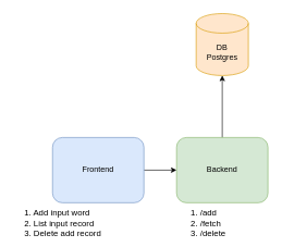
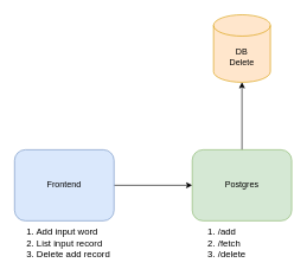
  <mxCell id="0" />
  <mxCell id="1" parent="0" />
  <mxCell id="2" style="edgeStyle=orthogonalEdgeStyle;rounded=0;orthogonalLoop=1;jettySize=auto;html=1;entryX=0;entryY=0.5;entryDx=0;entryDy=0;" edge="1" parent="1" source="3" target="5"><mxGeometry relative="1" as="geometry"><mxPoint x="200" y="260" as="targetPoint" /></mxGeometry></mxCell>
- <mxCell id="3" value="Frontend" style="rounded=1;whiteSpace=wrap;html=1;fillColor=#dae8fc;strokeColor=#6c8ebf;" vertex="1" parent="1"><mxGeometry x="80" y="210" width="140" height="100" as="geometry" /></mxCell>
+ <mxCell id="3" value="Frontend" style="rounded=1;whiteSpace=wrap;html=1;fillColor=#dae8fc;strokeColor=#6c8ebf;" vertex="1" parent="1"><mxGeometry x="20" y="210" width="140" height="100" as="geometry" /></mxCell>
  <mxCell id="4" style="edgeStyle=orthogonalEdgeStyle;rounded=0;orthogonalLoop=1;jettySize=auto;html=1;exitX=0.5;exitY=0;exitDx=0;exitDy=0;entryX=0.5;entryY=1;entryDx=0;entryDy=0;entryPerimeter=0;" edge="1" parent="1" source="5" target="6"><mxGeometry relative="1" as="geometry" /></mxCell>
- <mxCell id="5" value="Backend" style="rounded=1;whiteSpace=wrap;html=1;fillColor=#d5e8d4;strokeColor=#82b366;" vertex="1" parent="1"><mxGeometry x="270" y="210" width="140" height="100" as="geometry" /></mxCell>
- <mxCell id="6" value="DB&lt;br&gt;Postgres" style="shape=cylinder3;whiteSpace=wrap;html=1;boundedLbl=1;backgroundOutline=1;size=15;fillColor=#ffe6cc;strokeColor=#d79b00;" vertex="1" parent="1"><mxGeometry x="300" y="20" width="80" height="95" as="geometry" /></mxCell>
+ <mxCell id="5" value="Postgres" style="rounded=1;whiteSpace=wrap;html=1;fillColor=#d5e8d4;strokeColor=#82b366;" vertex="1" parent="1"><mxGeometry x="270" y="210" width="140" height="100" as="geometry" /></mxCell>
+ <mxCell id="6" value="DB&lt;br&gt;Delete" style="shape=cylinder3;whiteSpace=wrap;html=1;boundedLbl=1;backgroundOutline=1;size=15;fillColor=#ffe6cc;strokeColor=#d79b00;" vertex="1" parent="1"><mxGeometry x="300" y="20" width="80" height="95" as="geometry" /></mxCell>
  <mxCell id="7" value="1. Add input word&lt;br style=&quot;font-size: 13px;&quot;&gt;2. List input record&lt;br style=&quot;font-size: 13px;&quot;&gt;3. Delete add record" style="text;html=1;strokeColor=none;fillColor=none;align=left;verticalAlign=middle;whiteSpace=wrap;rounded=0;fontSize=13;" vertex="1" parent="1"><mxGeometry x="35" y="326" width="125" height="30" as="geometry" /></mxCell>
  <mxCell id="8" value="1. /add&lt;br style=&quot;font-size: 13px;&quot;&gt;2. /fetch&lt;br style=&quot;font-size: 13px;&quot;&gt;3. /delete" style="text;html=1;strokeColor=none;fillColor=none;align=left;verticalAlign=middle;whiteSpace=wrap;rounded=0;fontSize=13;" vertex="1" parent="1"><mxGeometry x="290" y="326" width="65" height="30" as="geometry" /></mxCell>
